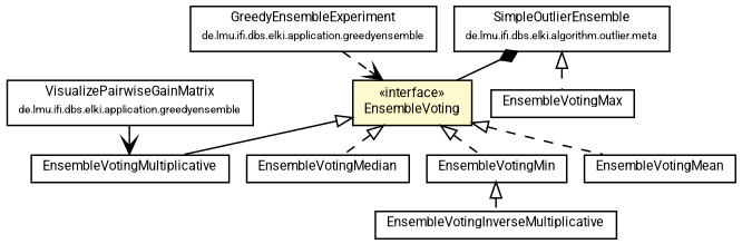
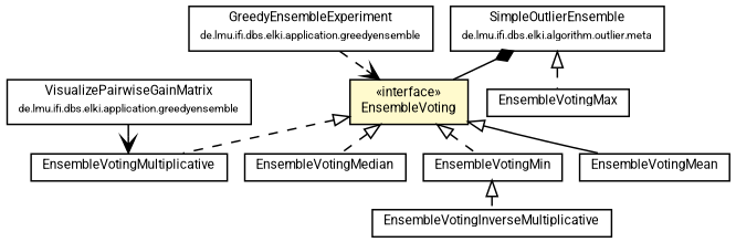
  digraph {
    nodesep=0.15
    rankdir=TB
    ranksep=0.25
    node [fontcolor=black fontname=Roboto fontsize=8 margin=0 shape=plaintext]
    edge [color=black fontname=Roboto fontsize=7 labelfontname=Roboto labelfontsize=7 style=dashed weight=9 arrowtail=empty dir=back]
    n1 [height=0 label=<<table title="de.lmu.ifi.dbs.elki.application.greedyensemble.GreedyEnsembleExperiment" border="0" cellborder="1" cellspacing="0" cellpadding="2" href="../../application/greedyensemble/GreedyEnsembleExperiment.html" target="_parent"> 		<tr><td><table border="0" cellspacing="0" cellpadding="1"> 		<tr><td align="center" balign="center"> <font face="Roboto">GreedyEnsembleExperiment</font> </td></tr> 		<tr><td align="center" balign="center"> <font face="Roboto" point-size="7.0">de.lmu.ifi.dbs.elki.application.greedyensemble</font> </td></tr> 		</table></td></tr> 		</table>> width=0]
    n2 [height=0 label=<<table title="de.lmu.ifi.dbs.elki.utilities.ensemble.EnsembleVoting" border="0" cellborder="1" cellspacing="0" cellpadding="2" bgcolor="lemonChiffon" href="EnsembleVoting.html" target="_parent"> 		<tr><td><table border="0" cellspacing="0" cellpadding="1"> 		<tr><td align="center" balign="center"> &#171;interface&#187; </td></tr> 		<tr><td align="center" balign="center"> <font face="Roboto">EnsembleVoting</font> </td></tr> 		</table></td></tr> 		</table>> width=0]
    n3 [height=0 label=<<table title="de.lmu.ifi.dbs.elki.utilities.ensemble.EnsembleVotingMedian" border="0" cellborder="1" cellspacing="0" cellpadding="2" href="EnsembleVotingMedian.html" target="_parent"> 		<tr><td><table border="0" cellspacing="0" cellpadding="1"> 		<tr><td align="center" balign="center"> <font face="Roboto">EnsembleVotingMedian</font> </td></tr> 		</table></td></tr> 		</table>> width=0]
    n4 [height=0 label=<<table title="de.lmu.ifi.dbs.elki.utilities.ensemble.EnsembleVotingMultiplicative" border="0" cellborder="1" cellspacing="0" cellpadding="2" href="EnsembleVotingMultiplicative.html" target="_parent"> 		<tr><td><table border="0" cellspacing="0" cellpadding="1"> 		<tr><td align="center" balign="center"> <font face="Roboto">EnsembleVotingMultiplicative</font> </td></tr> 		</table></td></tr> 		</table>> width=0]
    n5 [height=0 label=<<table title="de.lmu.ifi.dbs.elki.utilities.ensemble.EnsembleVotingMin" border="0" cellborder="1" cellspacing="0" cellpadding="2" href="EnsembleVotingMin.html" target="_parent"> 		<tr><td><table border="0" cellspacing="0" cellpadding="1"> 		<tr><td align="center" balign="center"> <font face="Roboto">EnsembleVotingMin</font> </td></tr> 		</table></td></tr> 		</table>> width=0]
    n6 [height=0 label=<<table title="de.lmu.ifi.dbs.elki.utilities.ensemble.EnsembleVotingMean" border="0" cellborder="1" cellspacing="0" cellpadding="2" href="EnsembleVotingMean.html" target="_parent"> 		<tr><td><table border="0" cellspacing="0" cellpadding="1"> 		<tr><td align="center" balign="center"> <font face="Roboto">EnsembleVotingMean</font> </td></tr> 		</table></td></tr> 		</table>> width=0]
    n7 [height=0 label=<<table title="de.lmu.ifi.dbs.elki.application.greedyensemble.VisualizePairwiseGainMatrix" border="0" cellborder="1" cellspacing="0" cellpadding="2" href="../../application/greedyensemble/VisualizePairwiseGainMatrix.html" target="_parent"> 		<tr><td><table border="0" cellspacing="0" cellpadding="1"> 		<tr><td align="center" balign="center"> <font face="Roboto">VisualizePairwiseGainMatrix</font> </td></tr> 		<tr><td align="center" balign="center"> <font face="Roboto" point-size="7.0">de.lmu.ifi.dbs.elki.application.greedyensemble</font> </td></tr> 		</table></td></tr> 		</table>> width=0]
    n8 [height=0 label=<<table title="de.lmu.ifi.dbs.elki.utilities.ensemble.EnsembleVotingMax" border="0" cellborder="1" cellspacing="0" cellpadding="2" href="EnsembleVotingMax.html" target="_parent"> 		<tr><td><table border="0" cellspacing="0" cellpadding="1"> 		<tr><td align="center" balign="center"> <font face="Roboto">EnsembleVotingMax</font> </td></tr> 		</table></td></tr> 		</table>> width=0]
    n9 [height=0 label=<<table title="de.lmu.ifi.dbs.elki.utilities.ensemble.EnsembleVotingInverseMultiplicative" border="0" cellborder="1" cellspacing="0" cellpadding="2" href="EnsembleVotingInverseMultiplicative.html" target="_parent"> 		<tr><td><table border="0" cellspacing="0" cellpadding="1"> 		<tr><td align="center" balign="center"> <font face="Roboto">EnsembleVotingInverseMultiplicative</font> </td></tr> 		</table></td></tr> 		</table>> width=0]
    n10 [height=0 label=<<table title="de.lmu.ifi.dbs.elki.algorithm.outlier.meta.SimpleOutlierEnsemble" border="0" cellborder="1" cellspacing="0" cellpadding="2" href="../../algorithm/outlier/meta/SimpleOutlierEnsemble.html" target="_parent"> 		<tr><td><table border="0" cellspacing="0" cellpadding="1"> 		<tr><td align="center" balign="center"> <font face="Roboto">SimpleOutlierEnsemble</font> </td></tr> 		<tr><td align="center" balign="center"> <font face="Roboto" point-size="7.0">de.lmu.ifi.dbs.elki.algorithm.outlier.meta</font> </td></tr> 		</table></td></tr> 		</table>> width=0]
    n1 -> n2 [arrowhead=open weight=1 arrowtail="" dir=""]
    n2 -> n3
-   n2 -> n4 [style=solid]
+   n2 -> n4
    n2 -> n5
-   n2 -> n6
+   n2 -> n6 [style=solid]
    n5 -> n9
    n7 -> n4 [arrowhead=open weight=1 style="" arrowtail="" dir=""]
    n10 -> n2 [arrowhead=none arrowtail=diamond weight=6 style=""]
    n10 -> n8
  }
